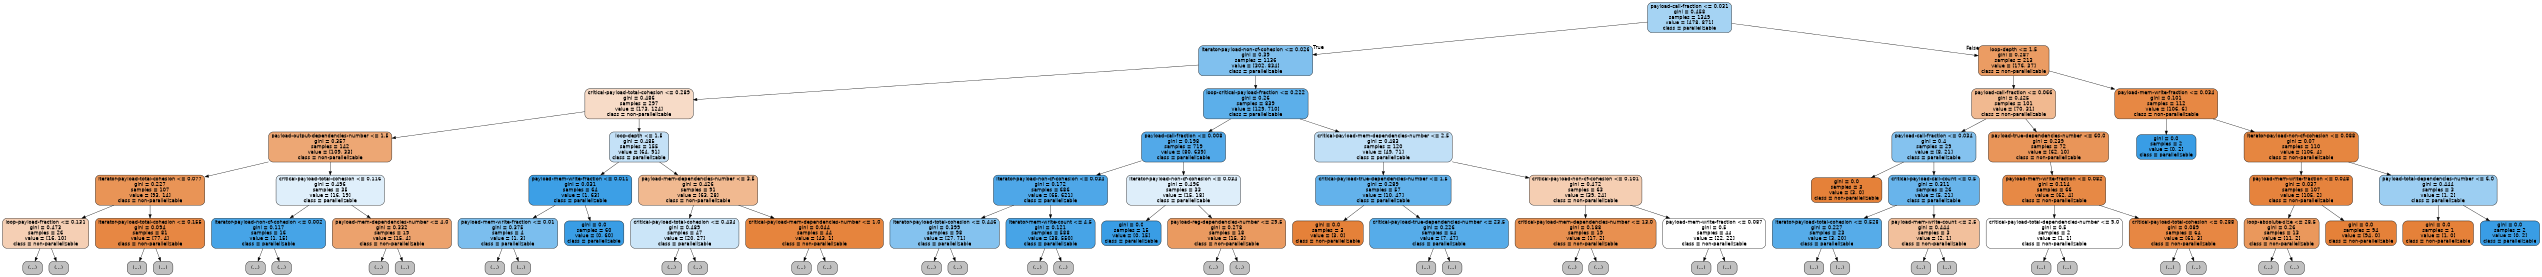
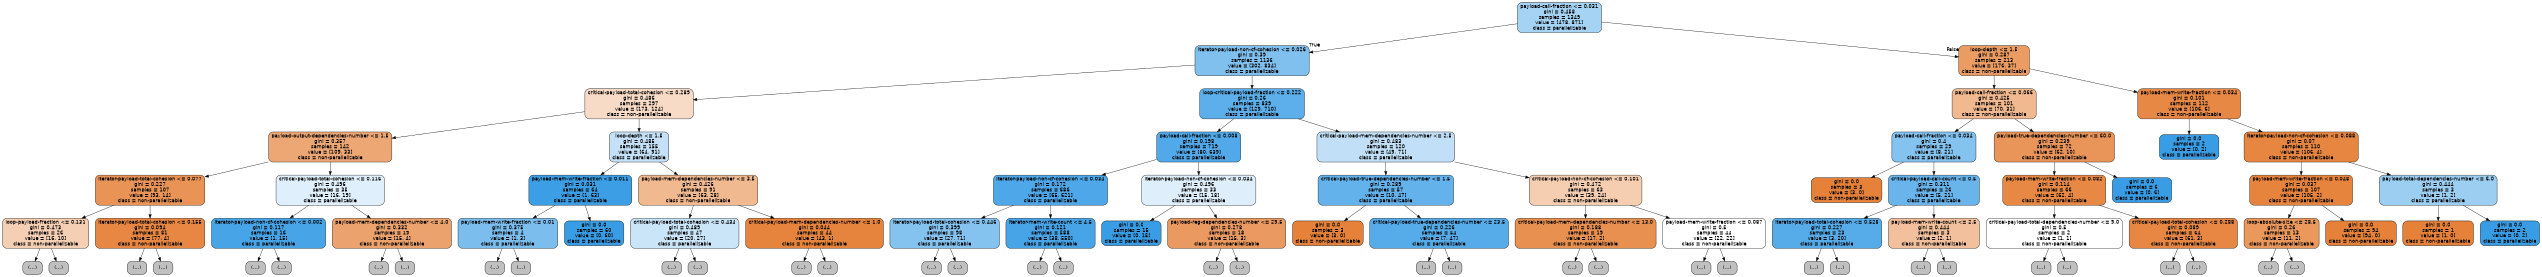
  digraph {
    node [color=black fillcolor="#C0C0C0" fontname=helvetica shape=box style="filled, rounded"]
    edge [fontname=helvetica]
    n1 [fillcolor="#399de573" label="payload-call-fraction <= 0.031\ngini = 0.458\nsamples = 1349\nvalue = [478, 871]\nclass = parallelizable"]
    n2 [fillcolor="#399de5a3" label="iterator-payload-non-cf-cohesion <= 0.026\ngini = 0.39\nsamples = 1136\nvalue = [302, 834]\nclass = parallelizable"]
    n3 [fillcolor="#e58139c9" label="loop-depth <= 1.5\ngini = 0.287\nsamples = 213\nvalue = [176, 37]\nclass = non-parallelizable"]
    n4 [fillcolor="#e5813948" label="critical-payload-total-cohesion <= 0.289\ngini = 0.486\nsamples = 297\nvalue = [173, 124]\nclass = non-parallelizable"]
    n5 [fillcolor="#399de5d1" label="loop-critical-payload-fraction <= 0.222\ngini = 0.26\nsamples = 839\nvalue = [129, 710]\nclass = parallelizable"]
    n6 [fillcolor="#e58139b2" label="payload-output-dependencies-number <= 1.5\ngini = 0.357\nsamples = 142\nvalue = [109, 33]\nclass = non-parallelizable"]
    n7 [fillcolor="#399de54c" label="loop-depth <= 1.5\ngini = 0.485\nsamples = 155\nvalue = [64, 91]\nclass = parallelizable"]
    n8 [fillcolor="#e58139d9" label="iterator-payload-total-cohesion <= 0.077\ngini = 0.227\nsamples = 107\nvalue = [93, 14]\nclass = non-parallelizable"]
    n9 [fillcolor="#399de528" label="critical-payload-total-cohesion <= 0.116\ngini = 0.496\nsamples = 35\nvalue = [16, 19]\nclass = parallelizable"]
    n10 [fillcolor="#e5813960" label="loop-payload-fraction <= 0.131\ngini = 0.473\nsamples = 26\nvalue = [16, 10]\nclass = non-parallelizable"]
    n11 [fillcolor="#e58139f2" label="iterator-payload-total-cohesion <= 0.155\ngini = 0.094\nsamples = 81\nvalue = [77, 4]\nclass = non-parallelizable"]
    n12 [label="(...)"]
    n13 [label="(...)"]
    n14 [label="(...)"]
    n15 [label="(...)"]
    n16 [fillcolor="#399de5ee" label="iterator-payload-non-cf-cohesion <= 0.002\ngini = 0.117\nsamples = 16\nvalue = [1, 15]\nclass = parallelizable"]
    n17 [fillcolor="#e58139bb" label="payload-mem-dependencies-number <= 4.0\ngini = 0.332\nsamples = 19\nvalue = [15, 4]\nclass = non-parallelizable"]
    n18 [label="(...)"]
    n19 [label="(...)"]
    n20 [label="(...)"]
    n21 [label="(...)"]
    n22 [fillcolor="#399de5fb" label="payload-mem-write-fraction <= 0.011\ngini = 0.031\nsamples = 64\nvalue = [1, 63]\nclass = parallelizable"]
    n23 [fillcolor="#e581398e" label="payload-mem-dependencies-number <= 3.5\ngini = 0.426\nsamples = 91\nvalue = [63, 28]\nclass = non-parallelizable"]
    n24 [fillcolor="#399de5aa" label="payload-mem-write-fraction <= 0.01\ngini = 0.375\nsamples = 4\nvalue = [1, 3]\nclass = parallelizable"]
    n25 [fillcolor="#399de5ff" label="gini = 0.0\nsamples = 60\nvalue = [0, 60]\nclass = parallelizable"]
    n26 [label="(...)"]
    n27 [label="(...)"]
    n28 [fillcolor="#399de542" label="critical-payload-total-cohesion <= 0.434\ngini = 0.489\nsamples = 47\nvalue = [20, 27]\nclass = parallelizable"]
    n29 [fillcolor="#e58139f9" label="critical-payload-mem-dependencies-number <= 1.0\ngini = 0.044\nsamples = 44\nvalue = [43, 1]\nclass = non-parallelizable"]
    n30 [label="(...)"]
    n31 [label="(...)"]
    n32 [label="(...)"]
    n33 [label="(...)"]
    n34 [fillcolor="#399de5df" label="payload-call-fraction <= 0.008\ngini = 0.198\nsamples = 719\nvalue = [80, 639]\nclass = parallelizable"]
    n35 [fillcolor="#399de54f" label="critical-payload-mem-dependencies-number <= 2.5\ngini = 0.483\nsamples = 120\nvalue = [49, 71]\nclass = parallelizable"]
    n36 [fillcolor="#399de5e4" label="iterator-payload-non-cf-cohesion <= 0.034\ngini = 0.172\nsamples = 686\nvalue = [65, 621]\nclass = parallelizable"]
    n37 [fillcolor="#399de52a" label="iterator-payload-non-cf-cohesion <= 0.034\ngini = 0.496\nsamples = 33\nvalue = [15, 18]\nclass = parallelizable"]
    n38 [fillcolor="#399de59e" label="iterator-payload-total-cohesion <= 0.446\ngini = 0.399\nsamples = 98\nvalue = [27, 71]\nclass = parallelizable"]
    n39 [fillcolor="#399de5ed" label="iterator-mem-write-count <= 4.5\ngini = 0.121\nsamples = 588\nvalue = [38, 550]\nclass = parallelizable"]
    n40 [label="(...)"]
    n41 [label="(...)"]
    n42 [label="(...)"]
    n43 [label="(...)"]
    n44 [fillcolor="#399de5ff" label="gini = 0.0\nsamples = 15\nvalue = [0, 15]\nclass = parallelizable"]
    n45 [fillcolor="#e58139cc" label="payload-reg-dependencies-number <= 29.5\ngini = 0.278\nsamples = 18\nvalue = [15, 3]\nclass = non-parallelizable"]
    n46 [label="(...)"]
    n47 [label="(...)"]
    n48 [fillcolor="#399de5c9" label="critical-payload-true-dependencies-number <= 1.5\ngini = 0.289\nsamples = 57\nvalue = [10, 47]\nclass = parallelizable"]
    n49 [fillcolor="#e5813962" label="critical-payload-non-cf-cohesion <= 0.101\ngini = 0.472\nsamples = 63\nvalue = [39, 24]\nclass = non-parallelizable"]
    n50 [fillcolor="#e58139ff" label="gini = 0.0\nsamples = 3\nvalue = [3, 0]\nclass = non-parallelizable"]
    n51 [fillcolor="#399de5d9" label="critical-payload-true-dependencies-number <= 23.5\ngini = 0.226\nsamples = 54\nvalue = [7, 47]\nclass = parallelizable"]
    n52 [label="(...)"]
    n53 [label="(...)"]
    n54 [fillcolor="#e58139e1" label="critical-payload-mem-dependencies-number <= 13.0\ngini = 0.188\nsamples = 19\nvalue = [17, 2]\nclass = non-parallelizable"]
    n55 [fillcolor="#e5813900" label="payload-mem-write-fraction <= 0.087\ngini = 0.5\nsamples = 44\nvalue = [22, 22]\nclass = non-parallelizable"]
    n56 [label="(...)"]
    n57 [label="(...)"]
    n58 [label="(...)"]
    n59 [label="(...)"]
    n60 [fillcolor="#e581398e" label="payload-call-fraction <= 0.066\ngini = 0.425\nsamples = 101\nvalue = [70, 31]\nclass = non-parallelizable"]
    n61 [fillcolor="#e58139f1" label="payload-mem-write-fraction <= 0.034\ngini = 0.101\nsamples = 112\nvalue = [106, 6]\nclass = non-parallelizable"]
    n62 [fillcolor="#399de59e" label="payload-call-fraction <= 0.034\ngini = 0.4\nsamples = 29\nvalue = [8, 21]\nclass = parallelizable"]
    n63 [fillcolor="#e58139d6" label="payload-true-dependencies-number <= 60.0\ngini = 0.239\nsamples = 72\nvalue = [62, 10]\nclass = non-parallelizable"]
    n64 [fillcolor="#e58139ff" label="gini = 0.0\nsamples = 3\nvalue = [3, 0]\nclass = non-parallelizable"]
    n65 [fillcolor="#399de5c2" label="critical-payload-call-count <= 0.5\ngini = 0.311\nsamples = 26\nvalue = [5, 21]\nclass = parallelizable"]
    n66 [fillcolor="#399de5d9" label="iterator-payload-total-cohesion <= 0.528\ngini = 0.227\nsamples = 23\nvalue = [3, 20]\nclass = parallelizable"]
    n67 [fillcolor="#e581397f" label="payload-mem-write-count <= 2.5\ngini = 0.444\nsamples = 3\nvalue = [2, 1]\nclass = non-parallelizable"]
    n68 [label="(...)"]
    n69 [label="(...)"]
    n70 [label="(...)"]
    n71 [label="(...)"]
    n72 [fillcolor="#e58139ef" label="payload-mem-write-fraction <= 0.082\ngini = 0.114\nsamples = 66\nvalue = [62, 4]\nclass = non-parallelizable"]
+   n73 [fillcolor="#399de5ff" label="gini = 0.0\nsamples = 6\nvalue = [0, 6]\nclass = parallelizable"]
    n74 [fillcolor="#e5813900" label="critical-payload-total-dependencies-number <= 9.0\ngini = 0.5\nsamples = 2\nvalue = [1, 1]\nclass = non-parallelizable"]
    n75 [fillcolor="#e58139f2" label="critical-payload-total-cohesion <= 0.288\ngini = 0.089\nsamples = 64\nvalue = [61, 3]\nclass = non-parallelizable"]
    n76 [label="(...)"]
    n77 [label="(...)"]
    n78 [label="(...)"]
    n79 [label="(...)"]
    n80 [fillcolor="#399de5ff" label="gini = 0.0\nsamples = 2\nvalue = [0, 2]\nclass = parallelizable"]
    n81 [fillcolor="#e58139f5" label="iterator-payload-non-cf-cohesion <= 0.088\ngini = 0.07\nsamples = 110\nvalue = [106, 4]\nclass = non-parallelizable"]
    n82 [fillcolor="#e58139fa" label="payload-mem-write-fraction <= 0.048\ngini = 0.037\nsamples = 107\nvalue = [105, 2]\nclass = non-parallelizable"]
    n83 [fillcolor="#399de57f" label="payload-total-dependencies-number <= 6.0\ngini = 0.444\nsamples = 3\nvalue = [1, 2]\nclass = parallelizable"]
    n84 [fillcolor="#e58139d1" label="loop-absolute-size <= 28.5\ngini = 0.26\nsamples = 13\nvalue = [11, 2]\nclass = non-parallelizable"]
    n85 [fillcolor="#e58139ff" label="gini = 0.0\nsamples = 94\nvalue = [94, 0]\nclass = non-parallelizable"]
    n86 [label="(...)"]
    n87 [label="(...)"]
    n88 [fillcolor="#e58139ff" label="gini = 0.0\nsamples = 1\nvalue = [1, 0]\nclass = non-parallelizable"]
    n89 [fillcolor="#399de5ff" label="gini = 0.0\nsamples = 2\nvalue = [0, 2]\nclass = parallelizable"]
    n1 -> n2 [headlabel=True labelangle=45 labeldistance=2.5]
    n1 -> n3 [headlabel=False labelangle=-45 labeldistance=2.5]
    n2 -> n4
    n2 -> n5
    n3 -> n60
    n3 -> n61
    n4 -> n6
    n4 -> n7
    n5 -> n34
    n5 -> n35
    n6 -> n8
    n6 -> n9
    n7 -> n22
    n7 -> n23
    n8 -> n10
    n8 -> n11
    n9 -> n16
    n9 -> n17
    n10 -> n12
    n10 -> n13
    n11 -> n14
    n11 -> n15
    n16 -> n18
    n16 -> n19
    n17 -> n20
    n17 -> n21
    n22 -> n24
    n22 -> n25
    n23 -> n28
    n23 -> n29
    n24 -> n26
    n24 -> n27
    n28 -> n30
    n28 -> n31
    n29 -> n32
    n29 -> n33
    n34 -> n36
    n34 -> n37
    n35 -> n48
    n35 -> n49
    n36 -> n38
    n36 -> n39
    n37 -> n44
    n37 -> n45
    n38 -> n40
    n38 -> n41
    n39 -> n42
    n39 -> n43
    n45 -> n46
    n45 -> n47
    n48 -> n50
    n48 -> n51
    n49 -> n54
    n49 -> n55
    n51 -> n52
    n51 -> n53
    n54 -> n56
    n54 -> n57
    n55 -> n58
    n55 -> n59
    n60 -> n62
    n60 -> n63
    n61 -> n80
    n61 -> n81
    n62 -> n64
    n62 -> n65
    n63 -> n72
+   n63 -> n73
    n65 -> n66
    n65 -> n67
    n66 -> n68
    n66 -> n69
    n67 -> n70
    n67 -> n71
    n72 -> n74
    n72 -> n75
    n74 -> n76
    n74 -> n77
    n75 -> n78
    n75 -> n79
    n81 -> n82
    n81 -> n83
    n82 -> n84
    n82 -> n85
    n83 -> n88
    n83 -> n89
    n84 -> n86
    n84 -> n87
  }
